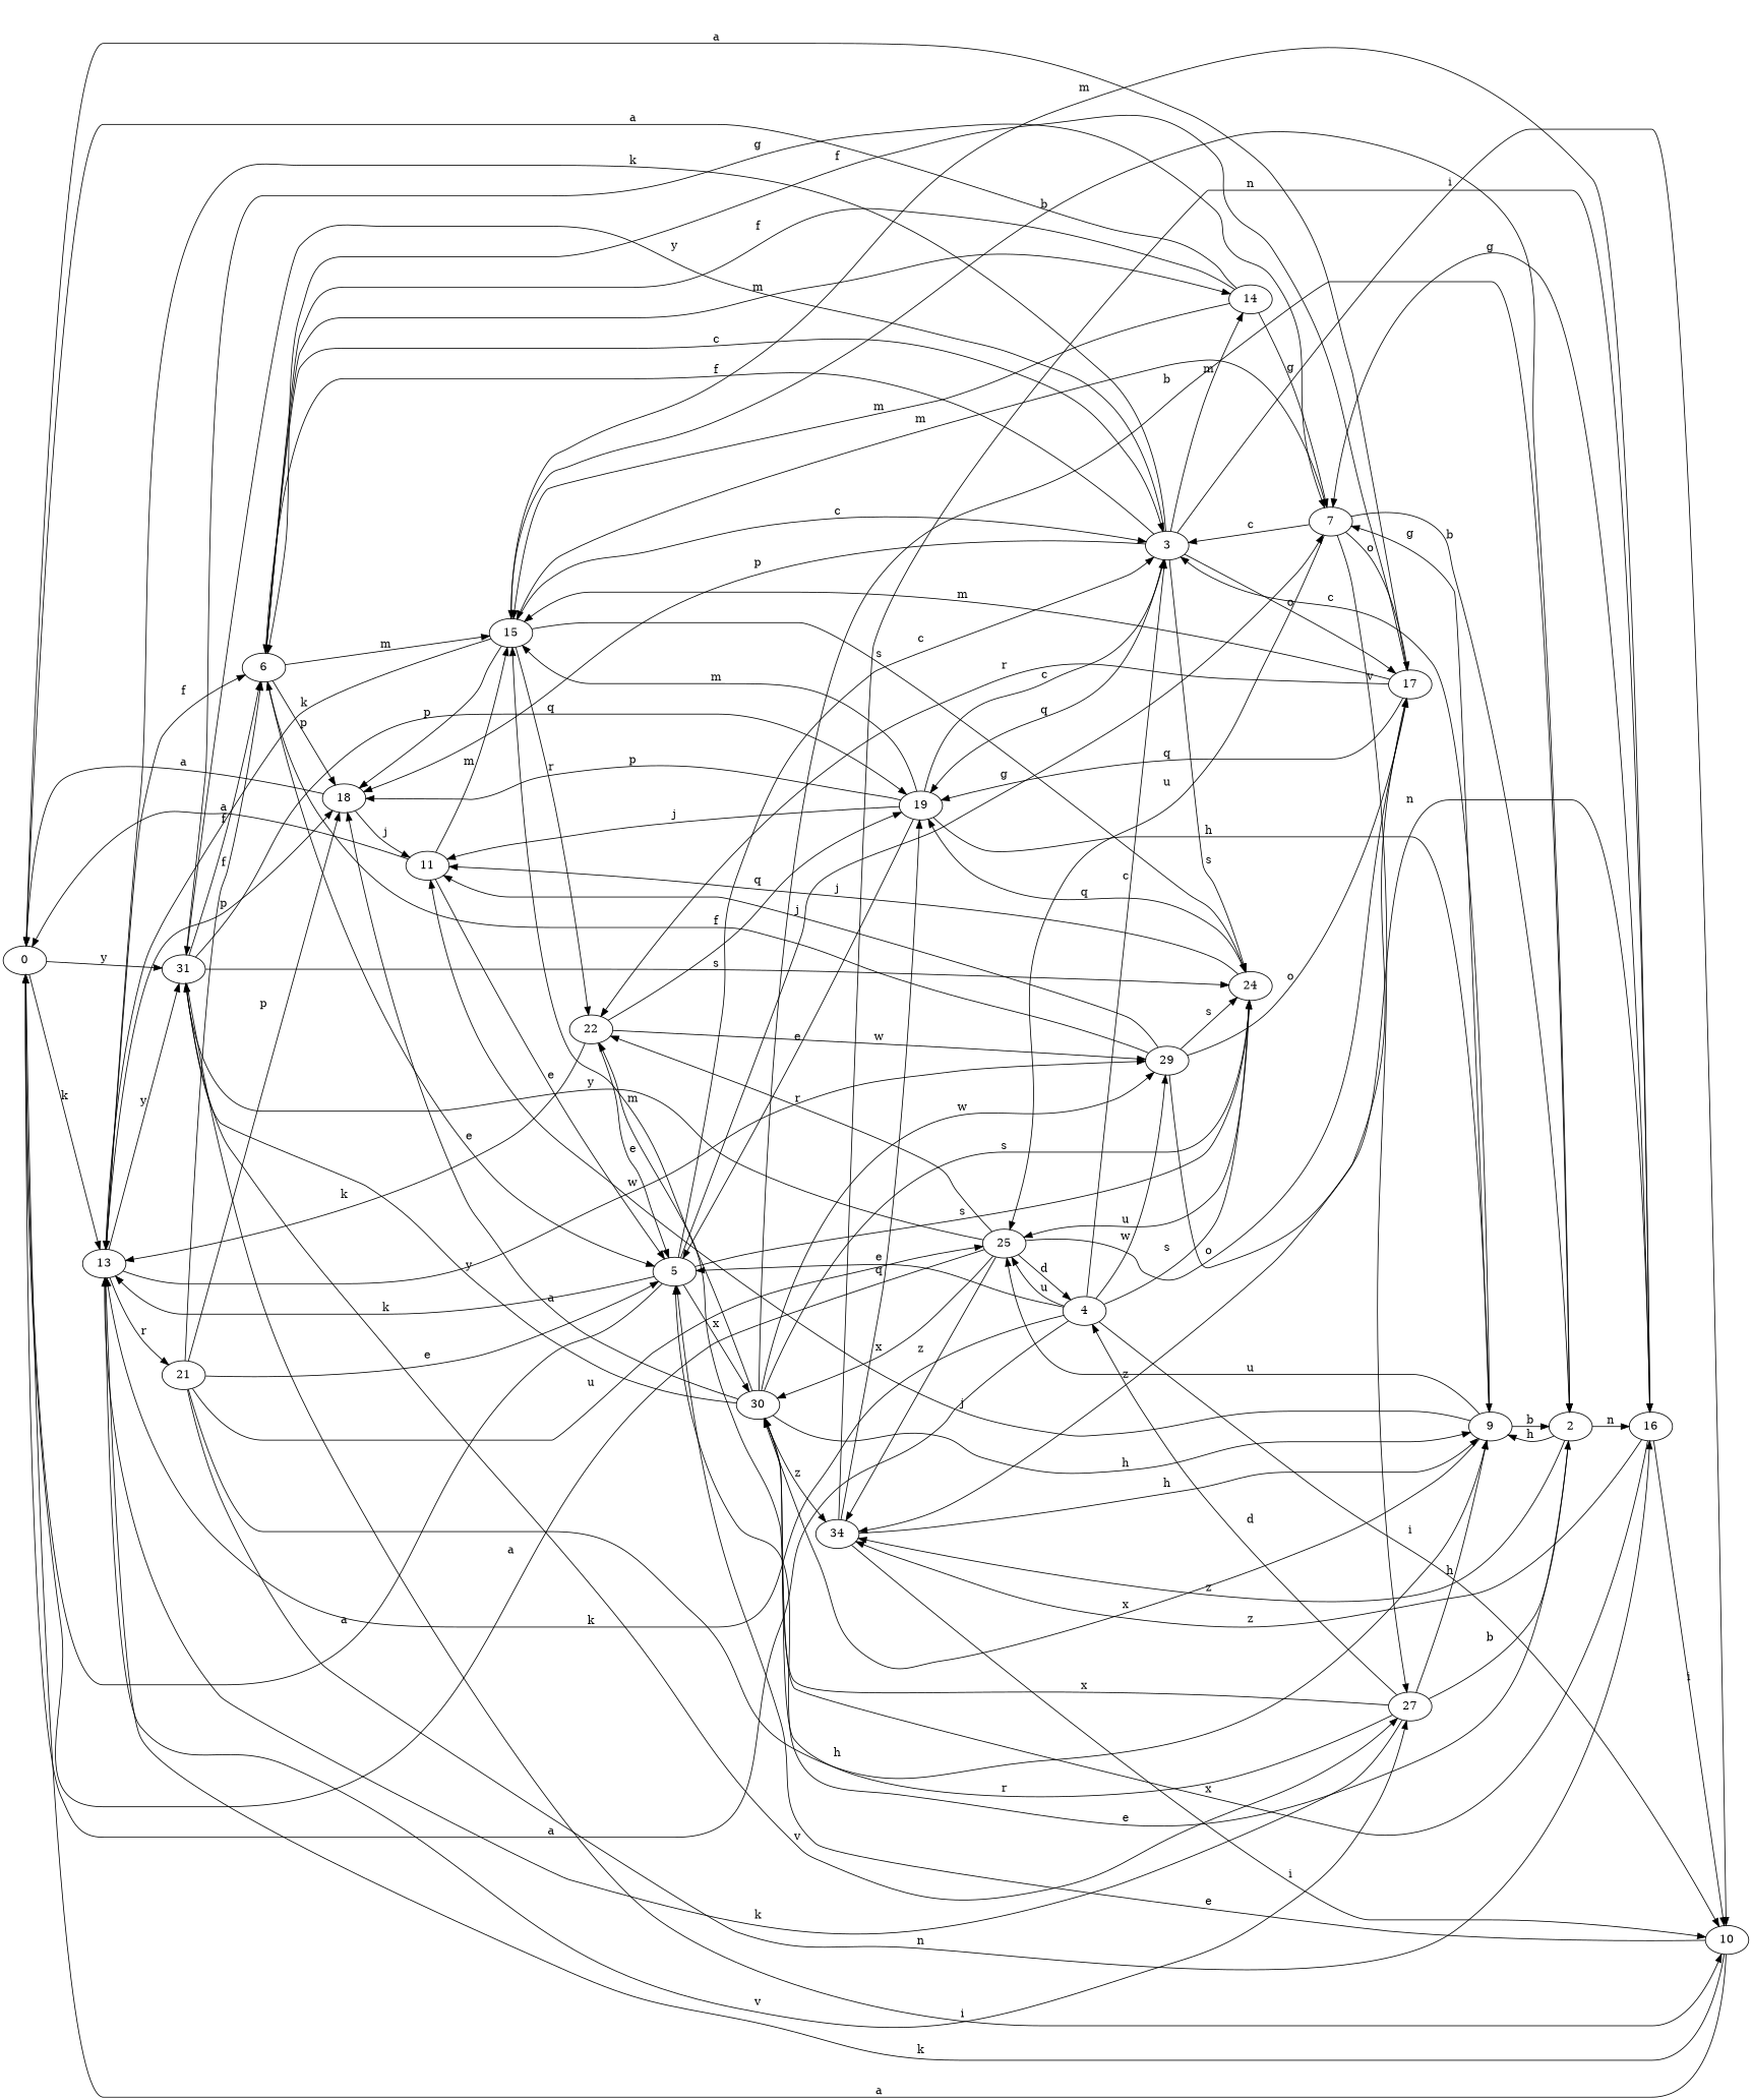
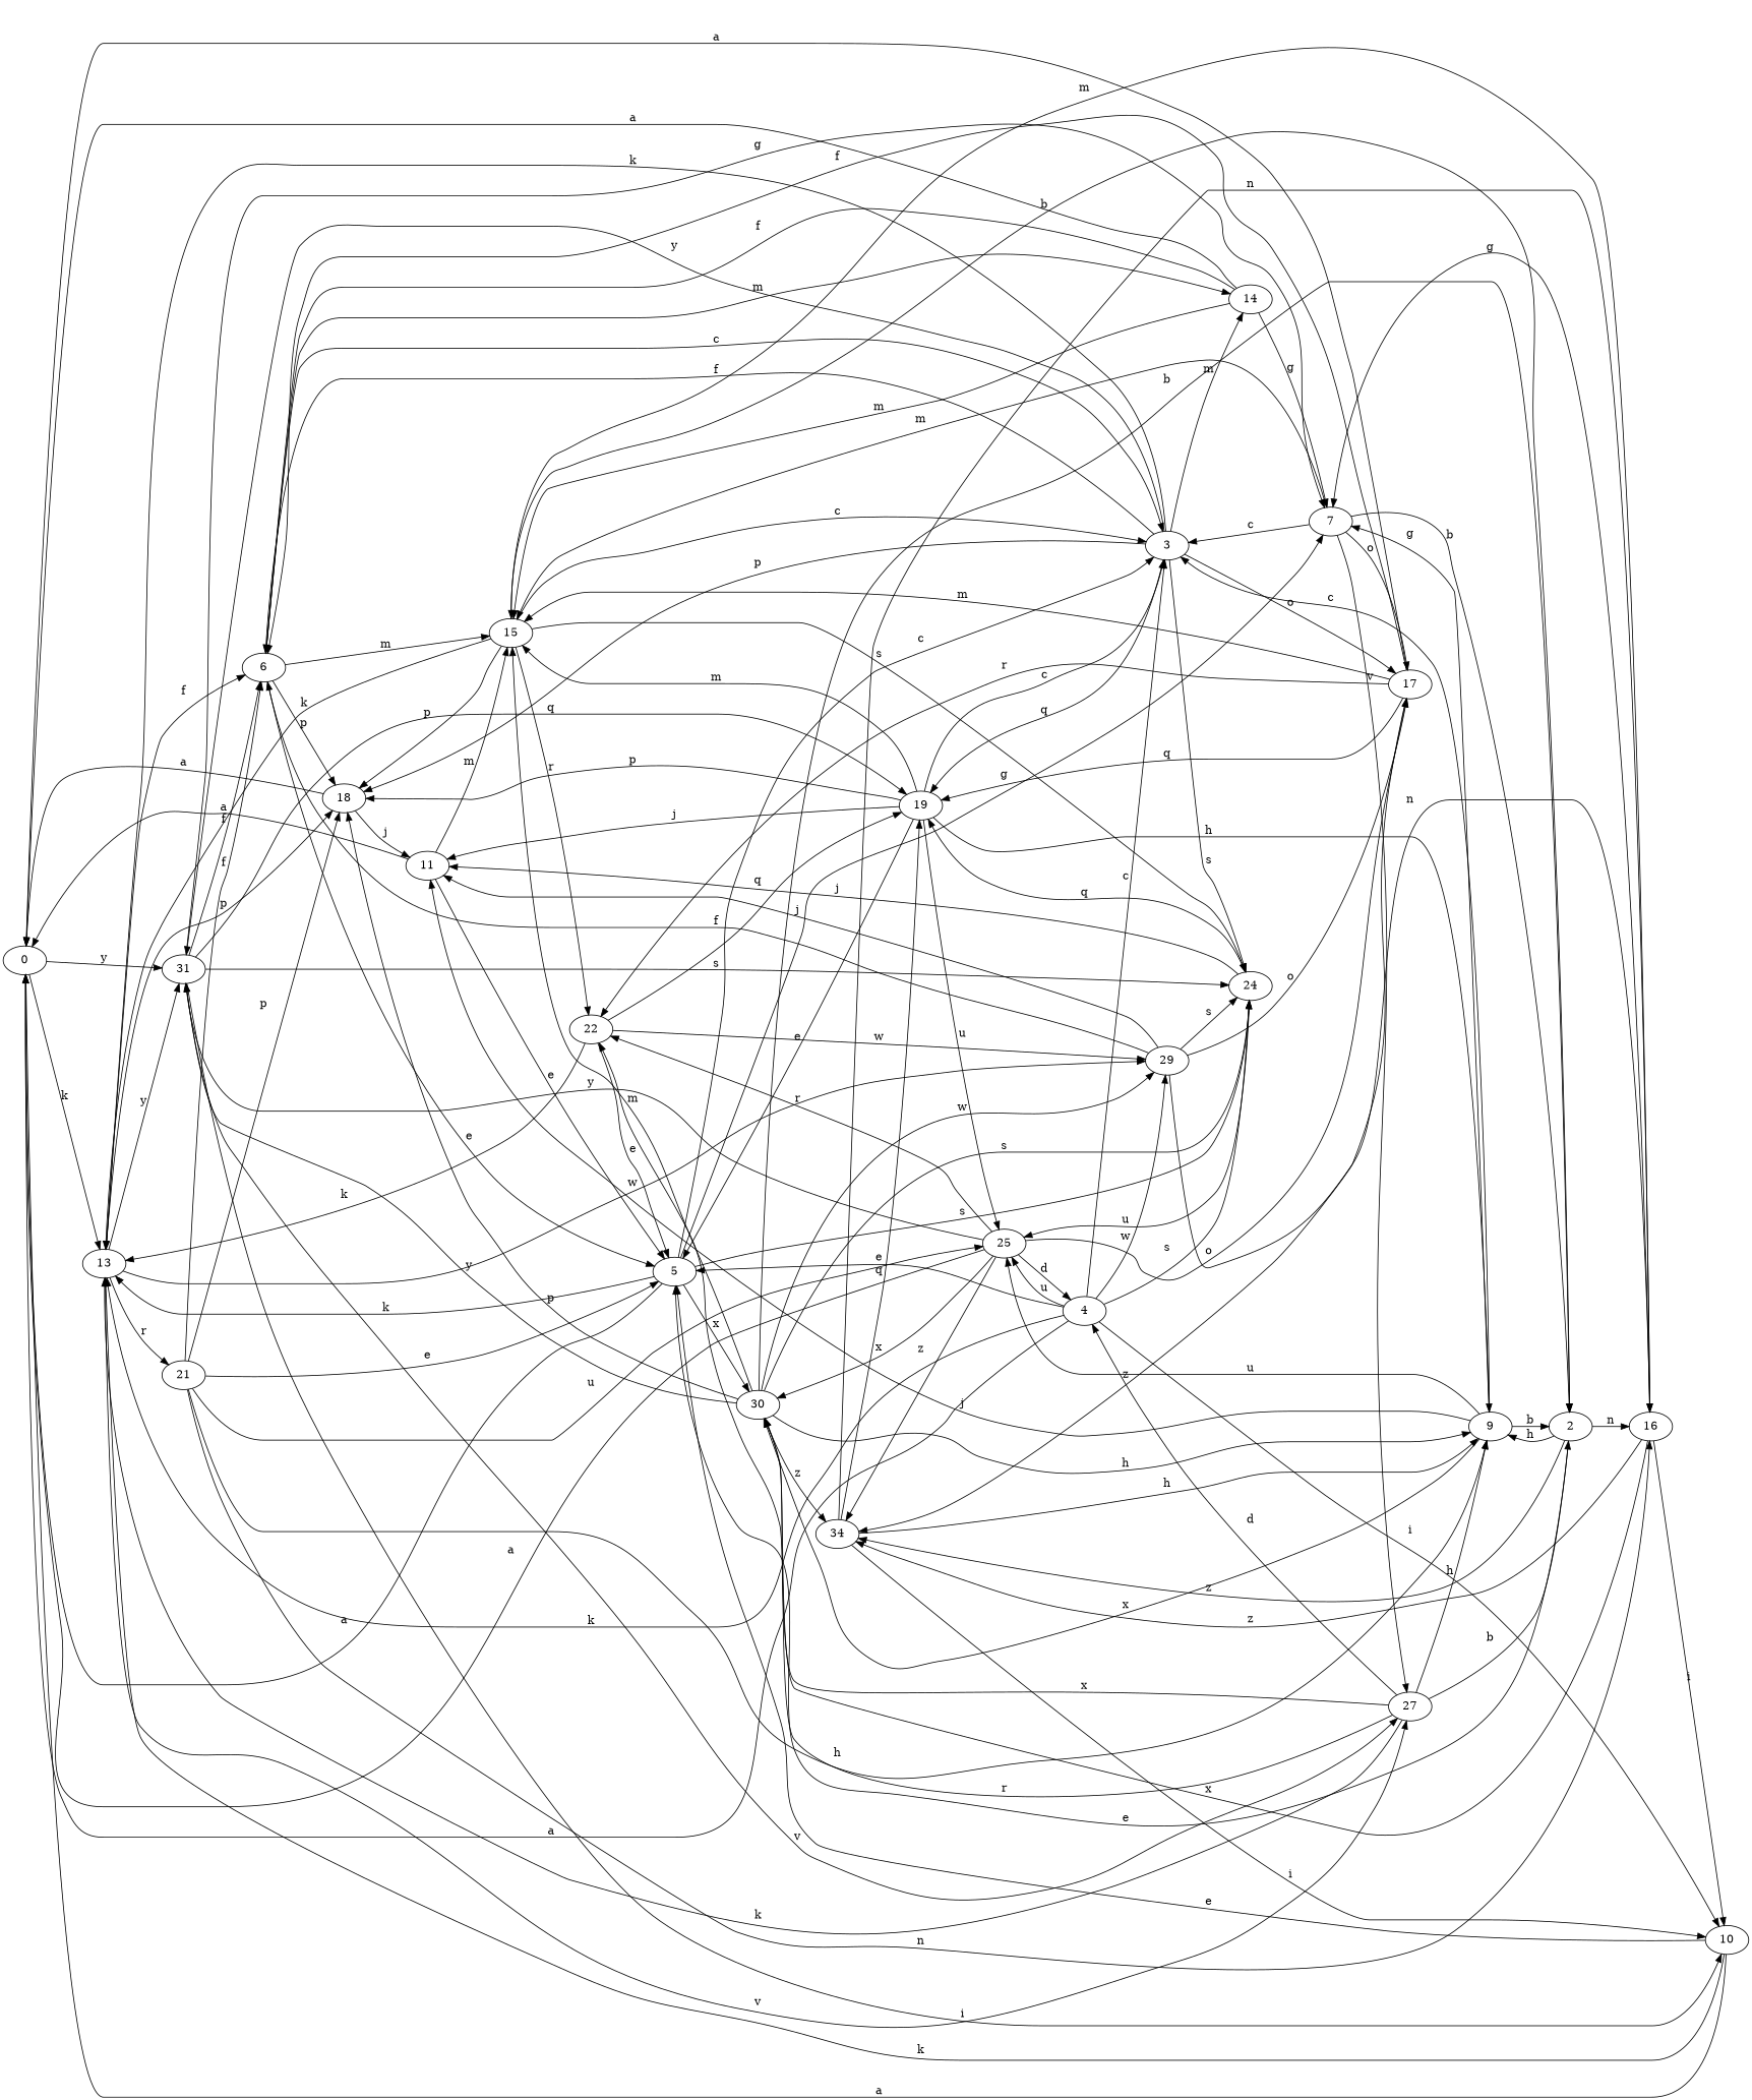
  strict digraph {
    rankdir=LR
    0
    13
    31
    6
    18
    29
    27
    21
    10
    19
    24
    7
    2
    5
    9
    16
    34
    3
    30
    25
    11
    15
    14
    17
    22
    4
    0 -> 13 [label=k]
    0 -> 31 [label=y]
    13 -> 31 [label=y]
    13 -> 6 [label=f]
    13 -> 18 [label=p]
    13 -> 29 [label=w]
    13 -> 27 [label=v]
    13 -> 21 [label=r]
    31 -> 6 [label=f]
    31 -> 27 [label=v]
    31 -> 10 [label=i]
    31 -> 19 [label=q]
    31 -> 24 [label=s]
    31 -> 7 [label=g]
    6 -> 18 [label=p]
    6 -> 5 [label=e]
    6 -> 3 [label=c]
    6 -> 15 [label=m]
    6 -> 14 [label=m]
    18 -> 0 [label=a]
    18 -> 11 [label=j]
    29 -> 6 [label=f]
    29 -> 24 [label=s]
    29 -> 16 [label=n]
    29 -> 11 [label=j]
    29 -> 17 [label=o]
    27 -> 13 [label=k]
    27 -> 2 [label=b]
    27 -> 9 [label=h]
    27 -> 30 [label=x]
    27 -> 22 [label=r]
    27 -> 4 [label=d]
    21 -> 6 [label=f]
    21 -> 18 [label=p]
    21 -> 5 [label=e]
    21 -> 9 [label=h]
    21 -> 16 [label=n]
    21 -> 25 [label=u]
    10 -> 0 [label=a]
    10 -> 13 [label=k]
    10 -> 5 [label=e]
    19 -> 18 [label=p]
    19 -> 5 [label=e]
    19 -> 9 [label=h]
    19 -> 3 [label=c]
    19 -> 11 [label=j]
    19 -> 15 [label=m]
    24 -> 19 [label=q]
    24 -> 25 [label=u]
    24 -> 11 [label=j]
    7 -> 27 [label=v]
    7 -> 2 [label=b]
    7 -> 3 [label=c]
-   7 -> 25 [label=u]
+   19 -> 25 [label=u]
    7 -> 15 [label=m]
    7 -> 17 [label=o]
    2 -> 5 [label=e]
    2 -> 9 [label=h]
    2 -> 16 [label=n]
    2 -> 34 [label=z]
    5 -> 0 [label=a]
    5 -> 13 [label=k]
    5 -> 24 [label=s]
    5 -> 7 [label=g]
    5 -> 3 [label=c]
    5 -> 30 [label=x]
    9 -> 7 [label=g]
    9 -> 2 [label=b]
    9 -> 3 [label=c]
    9 -> 30 [label=x]
    9 -> 25 [label=u]
    9 -> 11 [label=j]
    16 -> 10 [label=i]
    16 -> 7 [label=g]
    16 -> 34 [label=z]
    16 -> 30 [label=x]
    16 -> 15 [label=m]
    34 -> 10 [label=i]
    34 -> 19 [label=q]
    34 -> 9 [label=h]
    34 -> 16 [label=n]
    3 -> 13 [label=k]
    3 -> 31 [label=y]
    3 -> 6 [label=f]
    3 -> 18 [label=p]
-   3 -> 10 [label=i]
    3 -> 19 [label=q]
    3 -> 24 [label=s]
    3 -> 14 [label=m]
    3 -> 17 [label=o]
    30 -> 31 [label=y]
-   30 -> 18 [label=a]
+   30 -> 18 [label=p]
    30 -> 29 [label=w]
    30 -> 24 [label=s]
    30 -> 2 [label=b]
    30 -> 9 [label=h]
    30 -> 34 [label=z]
    30 -> 15 [label=m]
    25 -> 0 [label=a]
    25 -> 31 [label=y]
    25 -> 34 [label=z]
    25 -> 30 [label=x]
    25 -> 17 [label=o]
    25 -> 22 [label=r]
    25 -> 4 [label=d]
    11 -> 0 [label=a]
    11 -> 5 [label=e]
    11 -> 15 [label=m]
    15 -> 13 [label=k]
    15 -> 18 [label=p]
    15 -> 24 [label=s]
    15 -> 2 [label=b]
    15 -> 3 [label=c]
    15 -> 22 [label=r]
    14 -> 0 [label=a]
    14 -> 6 [label=f]
    14 -> 7 [label=g]
    14 -> 15 [label=m]
    17 -> 0 [label=a]
    17 -> 6 [label=f]
    17 -> 19 [label=q]
    17 -> 34 [label=z]
    17 -> 15 [label=m]
    17 -> 22 [label=r]
    22 -> 13 [label=k]
    22 -> 29 [label=w]
    22 -> 19 [label=q]
    22 -> 5 [label=e]
    4 -> 0 [label=a]
    4 -> 13 [label=k]
    4 -> 29 [label=w]
    4 -> 10 [label=i]
    4 -> 24 [label=s]
    4 -> 5 [label=e]
    4 -> 3 [label=c]
    4 -> 25 [label=u]
  }
